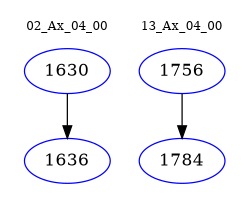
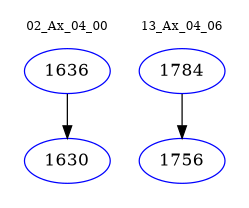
  digraph {
    node [color=blue]
    edge [color=black]
    n1 [label=1630]
    n2 [label=1636]
    n3 [label=1756]
    n4 [label=1784]
    subgraph cluster_1 {
      color=white
      fontsize=10
      label="02_Ax_04_00"
      n1
      n2
    }
    subgraph cluster_2 {
      color=white
      fontsize=10
-     label="13_Ax_04_00"
+     label="13_Ax_04_06"
      n3
      n4
    }
-   n1 -> n2
-   n3 -> n4
+   n2 -> n1
+   n4 -> n3
  }
